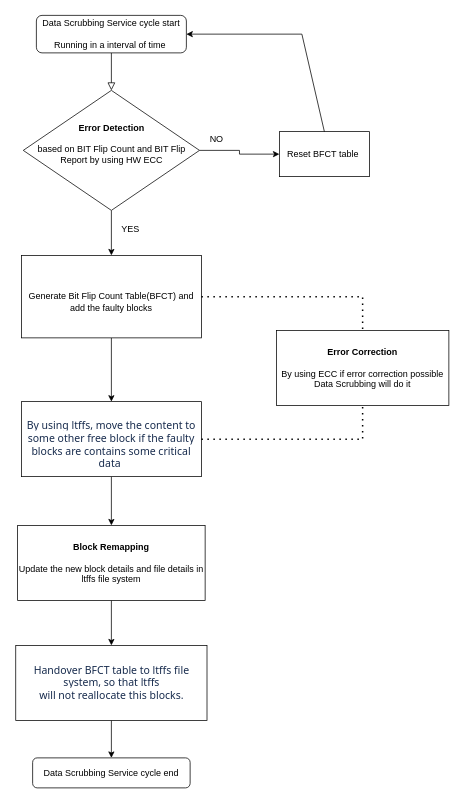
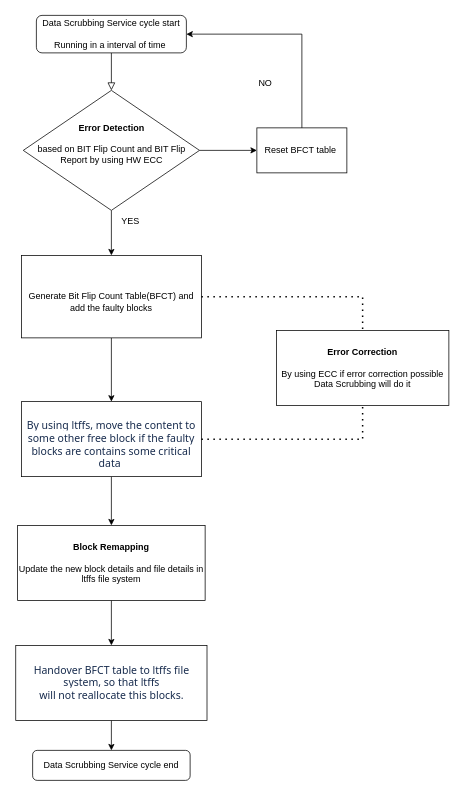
  <mxCell id="0" />
  <mxCell id="1" parent="0" />
  <mxCell id="2" value="" style="rounded=0;html=1;jettySize=auto;orthogonalLoop=1;fontSize=11;endArrow=block;endFill=0;endSize=8;strokeWidth=1;shadow=0;labelBackgroundColor=none;edgeStyle=orthogonalEdgeStyle;" parent="1" source="3" target="6" edge="1"><mxGeometry relative="1" as="geometry" /></mxCell>
  <mxCell id="3" value="Data Scrubbing Service cycle start&lt;br&gt;&lt;br&gt;Running in a interval of time&amp;nbsp;" style="rounded=1;whiteSpace=wrap;html=1;fontSize=12;glass=0;strokeWidth=1;shadow=0;" parent="1" vertex="1"><mxGeometry x="48" y="20" width="200" height="50" as="geometry" /></mxCell>
  <mxCell id="4" value="" style="edgeStyle=orthogonalEdgeStyle;rounded=0;orthogonalLoop=1;jettySize=auto;html=1;" edge="1" parent="1" source="6" target="9"><mxGeometry relative="1" as="geometry" /></mxCell>
  <mxCell id="5" value="" style="edgeStyle=orthogonalEdgeStyle;rounded=0;orthogonalLoop=1;jettySize=auto;html=1;" edge="1" parent="1" source="6" target="16"><mxGeometry relative="1" as="geometry" /></mxCell>
  <mxCell id="6" value="&lt;b&gt;Error Detection&lt;/b&gt;&lt;br&gt;&lt;br&gt;based on BIT Flip Count and BIT Flip Report by using HW ECC&lt;div&gt;&lt;br&gt;&lt;/div&gt;" style="rhombus;whiteSpace=wrap;html=1;shadow=0;fontFamily=Helvetica;fontSize=12;align=center;strokeWidth=1;spacing=6;spacingTop=-4;" parent="1" vertex="1"><mxGeometry x="30.5" y="120" width="235" height="160" as="geometry" /></mxCell>
- <mxCell id="7" value="Data Scrubbing Service cycle end" style="rounded=1;whiteSpace=wrap;html=1;fontSize=12;glass=0;strokeWidth=1;shadow=0;" parent="1" vertex="1"><mxGeometry x="43" y="1010" width="210" height="40" as="geometry" /></mxCell>
+ <mxCell id="7" value="Data Scrubbing Service cycle end" style="rounded=1;whiteSpace=wrap;html=1;fontSize=12;glass=0;strokeWidth=1;shadow=0;" parent="1" vertex="1"><mxGeometry x="43" y="1000" width="210" height="40" as="geometry" /></mxCell>
  <mxCell id="8" value="" style="edgeStyle=orthogonalEdgeStyle;rounded=0;orthogonalLoop=1;jettySize=auto;html=1;" edge="1" parent="1" source="9" target="11"><mxGeometry relative="1" as="geometry" /></mxCell>
  <mxCell id="9" value="&lt;br&gt;Generate Bit Flip Count Table(BFCT) and add the faulty blocks" style="rounded=0;whiteSpace=wrap;html=1;" vertex="1" parent="1"><mxGeometry x="28" y="340" width="240" height="110" as="geometry" /></mxCell>
  <mxCell id="10" value="" style="edgeStyle=orthogonalEdgeStyle;rounded=0;orthogonalLoop=1;jettySize=auto;html=1;" edge="1" parent="1" source="11" target="13"><mxGeometry relative="1" as="geometry" /></mxCell>
  <mxCell id="11" value="&lt;br&gt;&lt;span style=&quot;font-size:10.5pt;line-height:&lt;br/&gt;107%;font-family:&amp;quot;Segoe UI&amp;quot;,&amp;quot;sans-serif&amp;quot;;mso-fareast-font-family:&amp;quot;Malgun Gothic&amp;quot;;&lt;br/&gt;mso-fareast-theme-font:minor-fareast;color:#172B4D;background:white;mso-ansi-language:&lt;br/&gt;EN-US;mso-fareast-language:KO;mso-bidi-language:AR-SA;mso-bidi-font-weight:&lt;br/&gt;bold&quot; lang=&quot;EN-US&quot;&gt;By using ltffs, move the content to some other free block if the faulty blocks are contains some critical data&amp;nbsp;&lt;/span&gt;" style="rounded=0;whiteSpace=wrap;html=1;" vertex="1" parent="1"><mxGeometry x="28" y="535" width="240" height="100" as="geometry" /></mxCell>
  <mxCell id="12" value="" style="edgeStyle=orthogonalEdgeStyle;rounded=0;orthogonalLoop=1;jettySize=auto;html=1;" edge="1" parent="1" source="13" target="15"><mxGeometry relative="1" as="geometry" /></mxCell>
  <mxCell id="13" value="&lt;b&gt;Block Remapping&lt;/b&gt;&lt;div&gt;&lt;br&gt;&lt;/div&gt;&lt;div&gt;Update the new block details and file details in ltffs file system&lt;/div&gt;" style="rounded=0;whiteSpace=wrap;html=1;" vertex="1" parent="1"><mxGeometry x="23" y="700" width="250" height="100" as="geometry" /></mxCell>
  <mxCell id="14" value="" style="edgeStyle=orthogonalEdgeStyle;rounded=0;orthogonalLoop=1;jettySize=auto;html=1;" edge="1" parent="1" source="15" target="7"><mxGeometry relative="1" as="geometry" /></mxCell>
  <mxCell id="15" value="&lt;span style=&quot;font-size:10.5pt;line-height:&lt;br/&gt;107%;font-family:&amp;quot;Segoe UI&amp;quot;,&amp;quot;sans-serif&amp;quot;;mso-fareast-font-family:&amp;quot;Malgun Gothic&amp;quot;;&lt;br/&gt;mso-fareast-theme-font:minor-fareast;color:#172B4D;background:white;mso-ansi-language:&lt;br/&gt;EN-US;mso-fareast-language:KO;mso-bidi-language:AR-SA;mso-bidi-font-weight:&lt;br/&gt;bold&quot; lang=&quot;EN-US&quot;&gt;Handover BFCT table to ltffs file system, so that ltffs&lt;br/&gt;will not reallocate this blocks.&lt;/span&gt;" style="rounded=0;whiteSpace=wrap;html=1;" vertex="1" parent="1"><mxGeometry x="20.5" y="860" width="255" height="100" as="geometry" /></mxCell>
- <mxCell id="16" value="Reset BFCT table&amp;nbsp;" style="rounded=0;whiteSpace=wrap;html=1;" vertex="1" parent="1"><mxGeometry x="372" y="175" width="120" height="60" as="geometry" /></mxCell>
+ <mxCell id="16" value="Reset BFCT table&amp;nbsp;" style="rounded=0;whiteSpace=wrap;html=1;" vertex="1" parent="1"><mxGeometry x="342" y="170" width="120" height="60" as="geometry" /></mxCell>
  <mxCell id="17" value="" style="endArrow=classic;html=1;rounded=0;exitX=0.5;exitY=0;exitDx=0;exitDy=0;entryX=1;entryY=0.5;entryDx=0;entryDy=0;" edge="1" parent="1" source="16" target="3"><mxGeometry width="50" height="50" relative="1" as="geometry"><mxPoint x="408" y="340" as="sourcePoint" /><mxPoint x="458" y="290" as="targetPoint" /><Array as="points"><mxPoint x="402" y="45" /></Array></mxGeometry></mxCell>
- <mxCell id="18" value="YES" style="text;html=1;align=center;verticalAlign=middle;resizable=0;points=[];autosize=1;strokeColor=none;fillColor=none;" vertex="1" parent="1"><mxGeometry x="148" y="290" width="50" height="30" as="geometry" /></mxCell>
- <mxCell id="19" value="NO" style="text;html=1;align=center;verticalAlign=middle;resizable=0;points=[];autosize=1;strokeColor=none;fillColor=none;" vertex="1" parent="1"><mxGeometry x="268" y="170" width="40" height="30" as="geometry" /></mxCell>
+ <mxCell id="18" value="YES" style="text;html=1;align=center;verticalAlign=middle;resizable=0;points=[];autosize=1;strokeColor=none;fillColor=none;" vertex="1" parent="1"><mxGeometry x="148" y="280" width="50" height="30" as="geometry" /></mxCell>
+ <mxCell id="19" value="NO" style="text;html=1;align=center;verticalAlign=middle;resizable=0;points=[];autosize=1;strokeColor=none;fillColor=none;" vertex="1" parent="1"><mxGeometry x="333" y="95" width="40" height="30" as="geometry" /></mxCell>
  <mxCell id="20" value="&lt;b&gt;Error Correction&lt;/b&gt;&lt;br&gt;&lt;br&gt;By using ECC if error correction possible Data Scrubbing will do it" style="rounded=0;whiteSpace=wrap;html=1;" vertex="1" parent="1"><mxGeometry x="368" y="440" width="230" height="100" as="geometry" /></mxCell>
  <mxCell id="21" value="" style="endArrow=none;dashed=1;html=1;dashPattern=1 3;strokeWidth=2;rounded=0;exitX=1;exitY=0.5;exitDx=0;exitDy=0;entryX=0.5;entryY=0;entryDx=0;entryDy=0;" edge="1" parent="1" source="9" target="20"><mxGeometry width="50" height="50" relative="1" as="geometry"><mxPoint x="328" y="550" as="sourcePoint" /><mxPoint x="378" y="500" as="targetPoint" /><Array as="points"><mxPoint x="483" y="395" /></Array></mxGeometry></mxCell>
  <mxCell id="22" value="" style="endArrow=none;dashed=1;html=1;dashPattern=1 3;strokeWidth=2;rounded=0;exitX=1;exitY=0.5;exitDx=0;exitDy=0;entryX=0.5;entryY=1;entryDx=0;entryDy=0;" edge="1" parent="1" source="11" target="20"><mxGeometry width="50" height="50" relative="1" as="geometry"><mxPoint x="328" y="550" as="sourcePoint" /><mxPoint x="378" y="500" as="targetPoint" /><Array as="points"><mxPoint x="483" y="585" /></Array></mxGeometry></mxCell>
